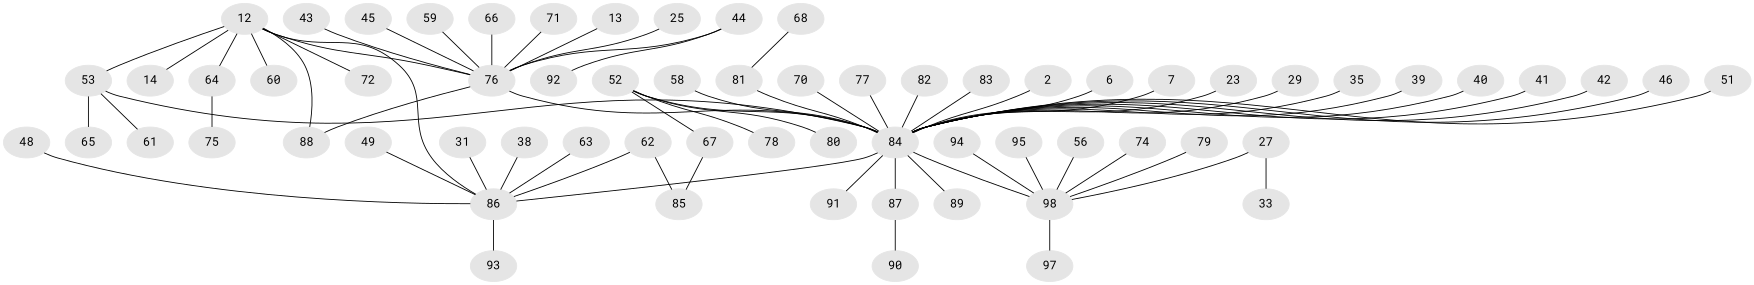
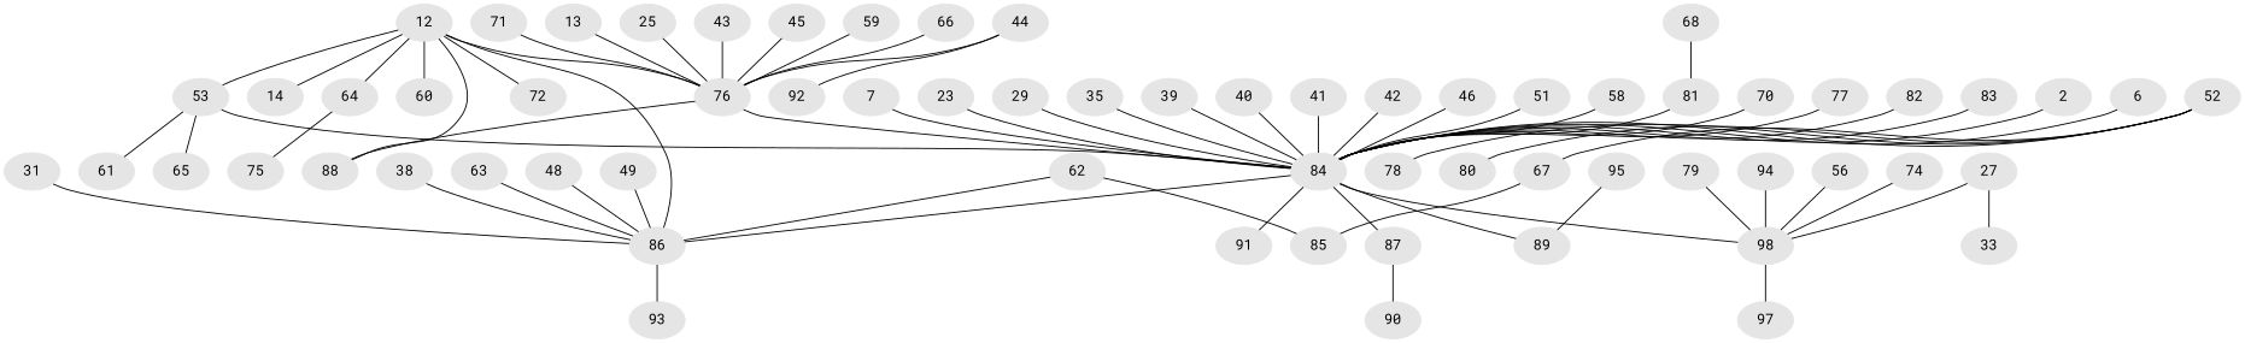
  graph {
    fontname="Roboto Mono"
    node [color=gray90 fontname="Roboto Mono" style=filled]
    edge [fontname="Roboto Mono"]
    84 [super="+57+37+3"]
    86 [super="+16+15+47+28"]
    n3 [label=98 super="+50"]
    87
    89
    91
    2
    6
    7
    12
    14
    53 [super="+19"]
    60
    64
    72
    76 [super="+11+26+69+54+73"]
    88 [super="+20"]
    61
    65
    75
    93
    13
    23
    25
    27
    33
    97
    29
    31
    35
    38
    39
    40
    41
    42
    43
    44
    92
    45
    46
    48
    49
    51 [super="+4"]
    52 [super="+10+32"]
    67
    78
    80
    85
    56
    58
    59
    62
    63
    66
    81 [super="+30"]
    68
    70 [super="+5"]
    71
    74
    77
    79
    82
    83
    90
    94
    95
    84 -- 86 [weight=2]
    84 -- n3 [weight=2]
    84 -- 87
    84 -- 89
    84 -- 91
    86 -- 93
    n3 -- 97
    87 -- 90
    2 -- 84
    6 -- 84
    7 -- 84
    12 -- 86 [weight=2]
    12 -- 14
    12 -- 53 [weight=2]
    12 -- 60
    12 -- 64
    12 -- 72
    12 -- 76 [weight=2]
    12 -- 88
    53 -- 84 [weight=2]
    53 -- 61
    53 -- 65
    64 -- 75
    76 -- 84 [weight=5]
    76 -- 88
    13 -- 76
    23 -- 84
    25 -- 76
    27 -- n3
    27 -- 33
    29 -- 84
    31 -- 86
    35 -- 84
    38 -- 86
    39 -- 84
    40 -- 84
    41 -- 84
    42 -- 84
    43 -- 76
    44 -- 76
    44 -- 92
    45 -- 76
    46 -- 84
    48 -- 86
    49 -- 86
    51 -- 84
    52 -- 84
    52 -- 67
    52 -- 78
    52 -- 80
    67 -- 85
    56 -- n3
    58 -- 84
    59 -- 76
    62 -- 86
    62 -- 85
    63 -- 86
    66 -- 76
    81 -- 84
    68 -- 81
    70 -- 84 [weight=2]
    71 -- 76
    74 -- n3
    77 -- 84
    79 -- n3
    82 -- 84
    83 -- 84
    94 -- n3
-   95 -- n3
+   95 -- 89
  }
